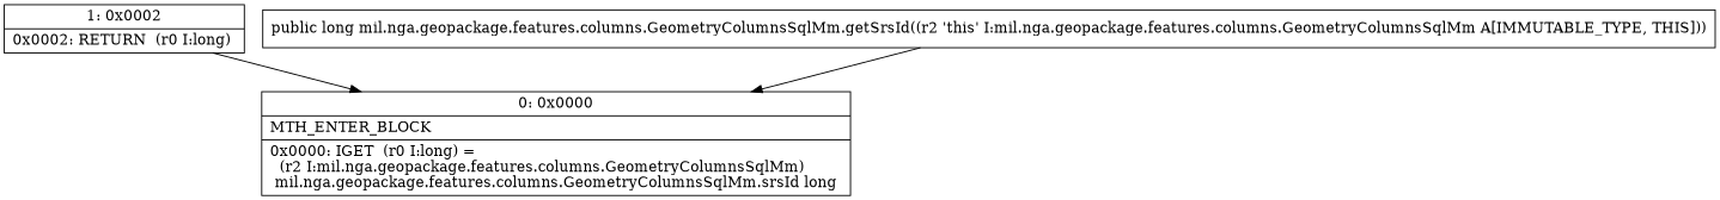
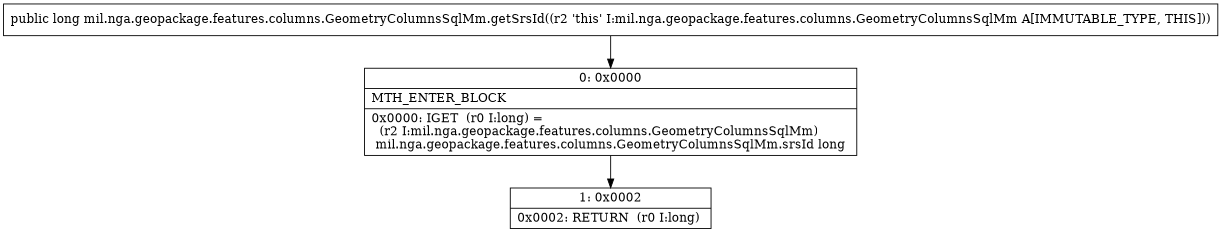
  digraph {
    node [shape=record]
    n1 [label="{0\:\ 0x0000|MTH_ENTER_BLOCK\l|0x0000: IGET  (r0 I:long) = \l  (r2 I:mil.nga.geopackage.features.columns.GeometryColumnsSqlMm)\l mil.nga.geopackage.features.columns.GeometryColumnsSqlMm.srsId long \l}"]
    n2 [label="{1\:\ 0x0002|0x0002: RETURN  (r0 I:long) \l}"]
    n3 [label="{public long mil.nga.geopackage.features.columns.GeometryColumnsSqlMm.getSrsId((r2 'this' I:mil.nga.geopackage.features.columns.GeometryColumnsSqlMm A[IMMUTABLE_TYPE, THIS])) }"]
-   n2 -> n1
+   n1 -> n2
    n3 -> n1
  }
